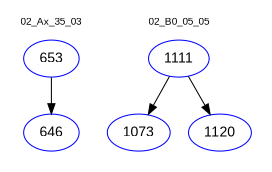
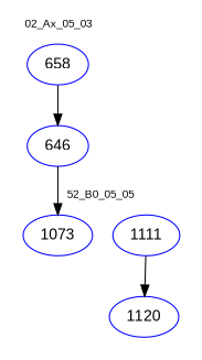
  digraph {
    fontname="Liberation Sans"
    node [color=blue fontname="Liberation Sans"]
    edge [color=black fontname="Liberation Sans"]
-   n1 [label=653]
+   n1 [label=658]
    n2 [label=646]
    n3 [label=1111]
    n4 [label=1073]
    n5 [label=1120]
    subgraph cluster_1 {
      color=white
      fontsize=10
-     label="02_Ax_35_03"
+     label="02_Ax_05_03"
      n1
      n2
    }
    subgraph cluster_2 {
      color=white
      fontsize=10
-     label="02_B0_05_05"
+     label="52_B0_05_05"
      n3
      n4
      n5
    }
    n1 -> n2
-   n3 -> n4
+   n2 -> n4
    n3 -> n5
  }
